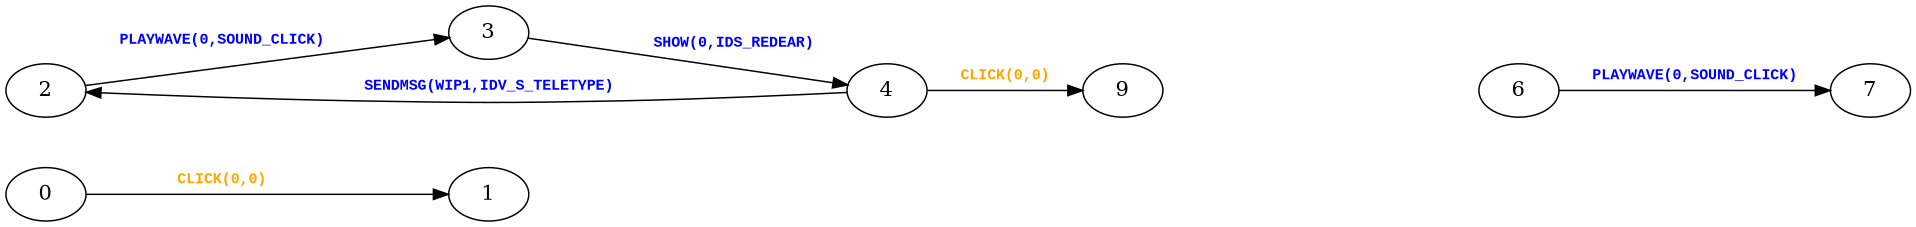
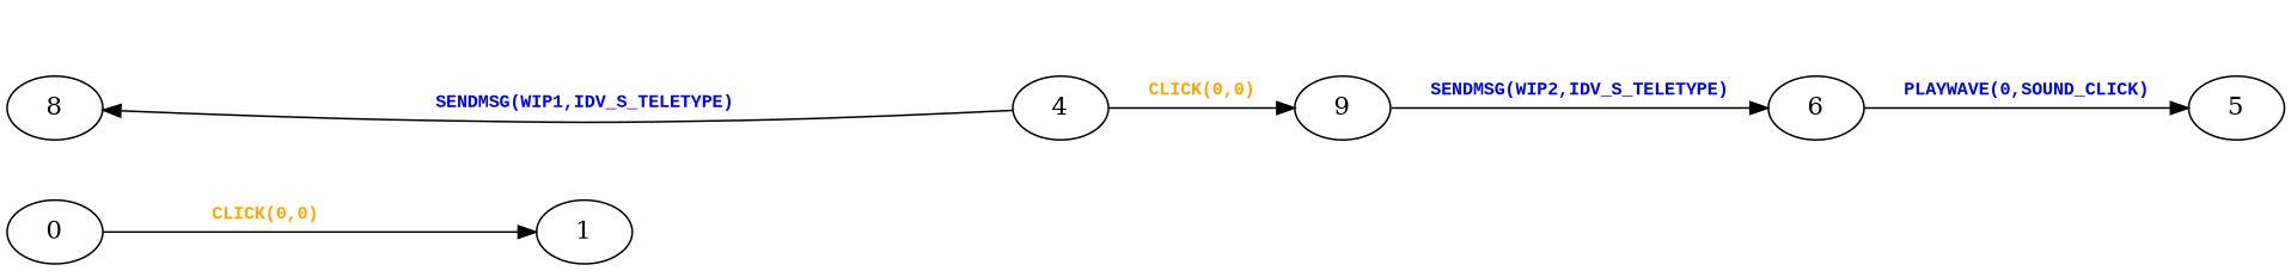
  digraph {
    rankdir=LR
    node [shape=oval]
    edge [fontcolor=blue]
    0
    1
-   2
-   3
+   2 [label=8]
    4
    n6 [label=9]
    6
-   7
+   7 [label=5]
    0 -> 1 [fontcolor=orange label=< <table border="0"><tr><td><font face="Courier New" point-size="10"><b>CLICK(0,0)<br align="left"/></b></font></td></tr> </table>>]
-   2 -> 3 [label=< <table border="0"><tr><td><font face="Courier New" point-size="10"><b>PLAYWAVE(0,SOUND_CLICK)<br align="left"/></b></font></td></tr> </table>>]
-   3 -> 4 [label=< <table border="0"><tr><td><font face="Courier New" point-size="10"><b>SHOW(0,IDS_REDEAR)<br align="left"/></b></font></td></tr> </table>>]
    4 -> 2 [label=< <table border="0"><tr><td><font face="Courier New" point-size="10"><b>SENDMSG(WIP1,IDV_S_TELETYPE)<br align="left"/></b></font></td></tr> </table>>]
    4 -> n6 [fontcolor=orange label=< <table border="0"><tr><td><font face="Courier New" point-size="10"><b>CLICK(0,0)<br align="left"/></b></font></td></tr> </table>>]
+   n6 -> 6 [label=< <table border="0"><tr><td><font face="Courier New" point-size="10"><b>SENDMSG(WIP2,IDV_S_TELETYPE)<br align="left"/></b></font></td></tr> </table>>]
    6 -> 7 [label=< <table border="0"><tr><td><font face="Courier New" point-size="10"><b>PLAYWAVE(0,SOUND_CLICK)<br align="left"/></b></font></td></tr> </table>>]
  }
